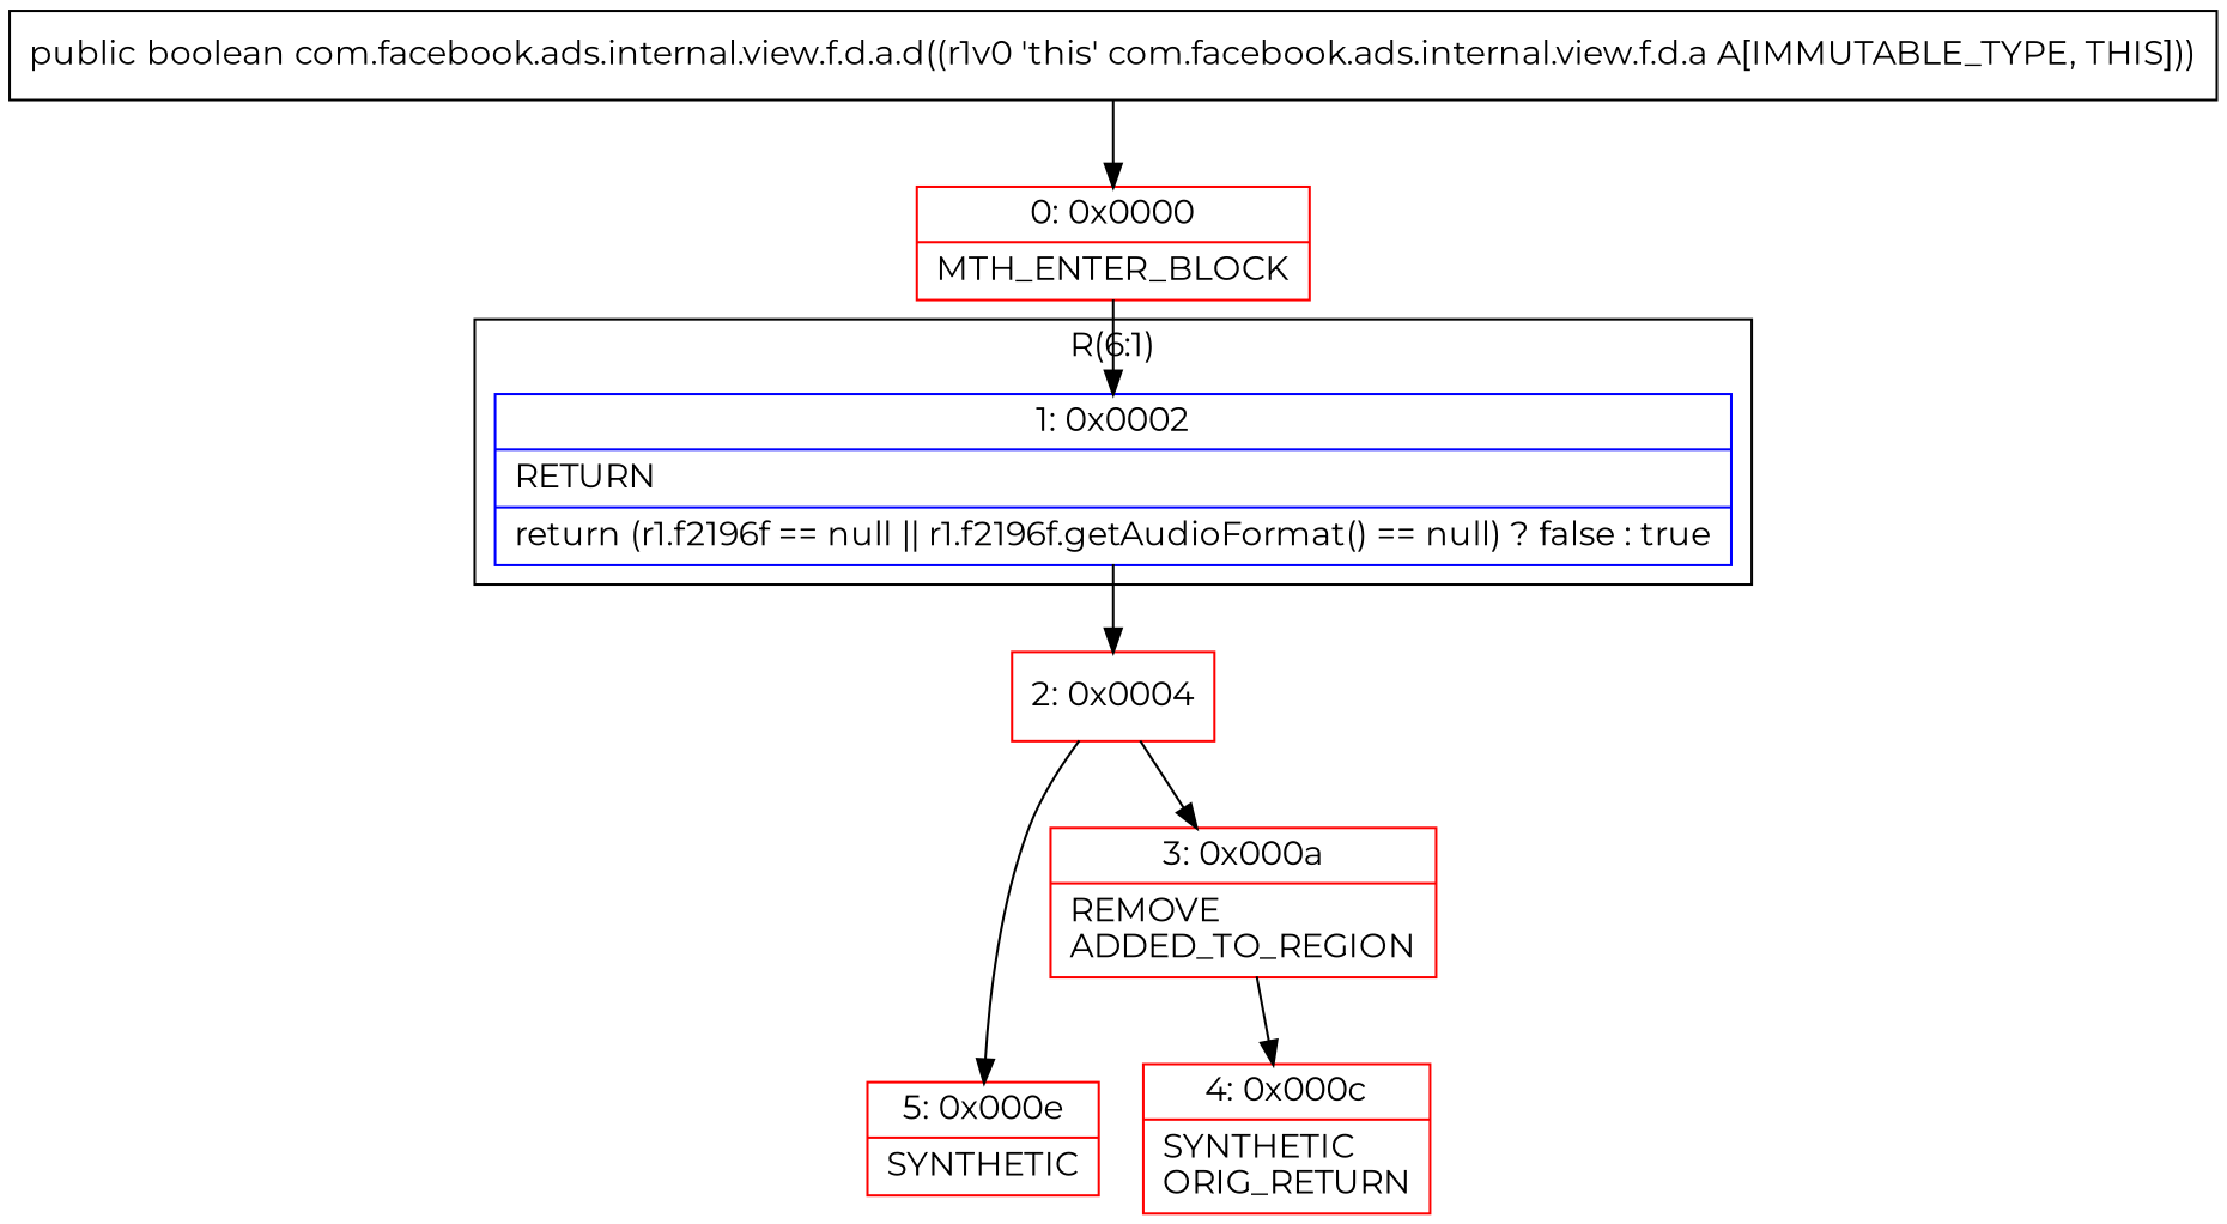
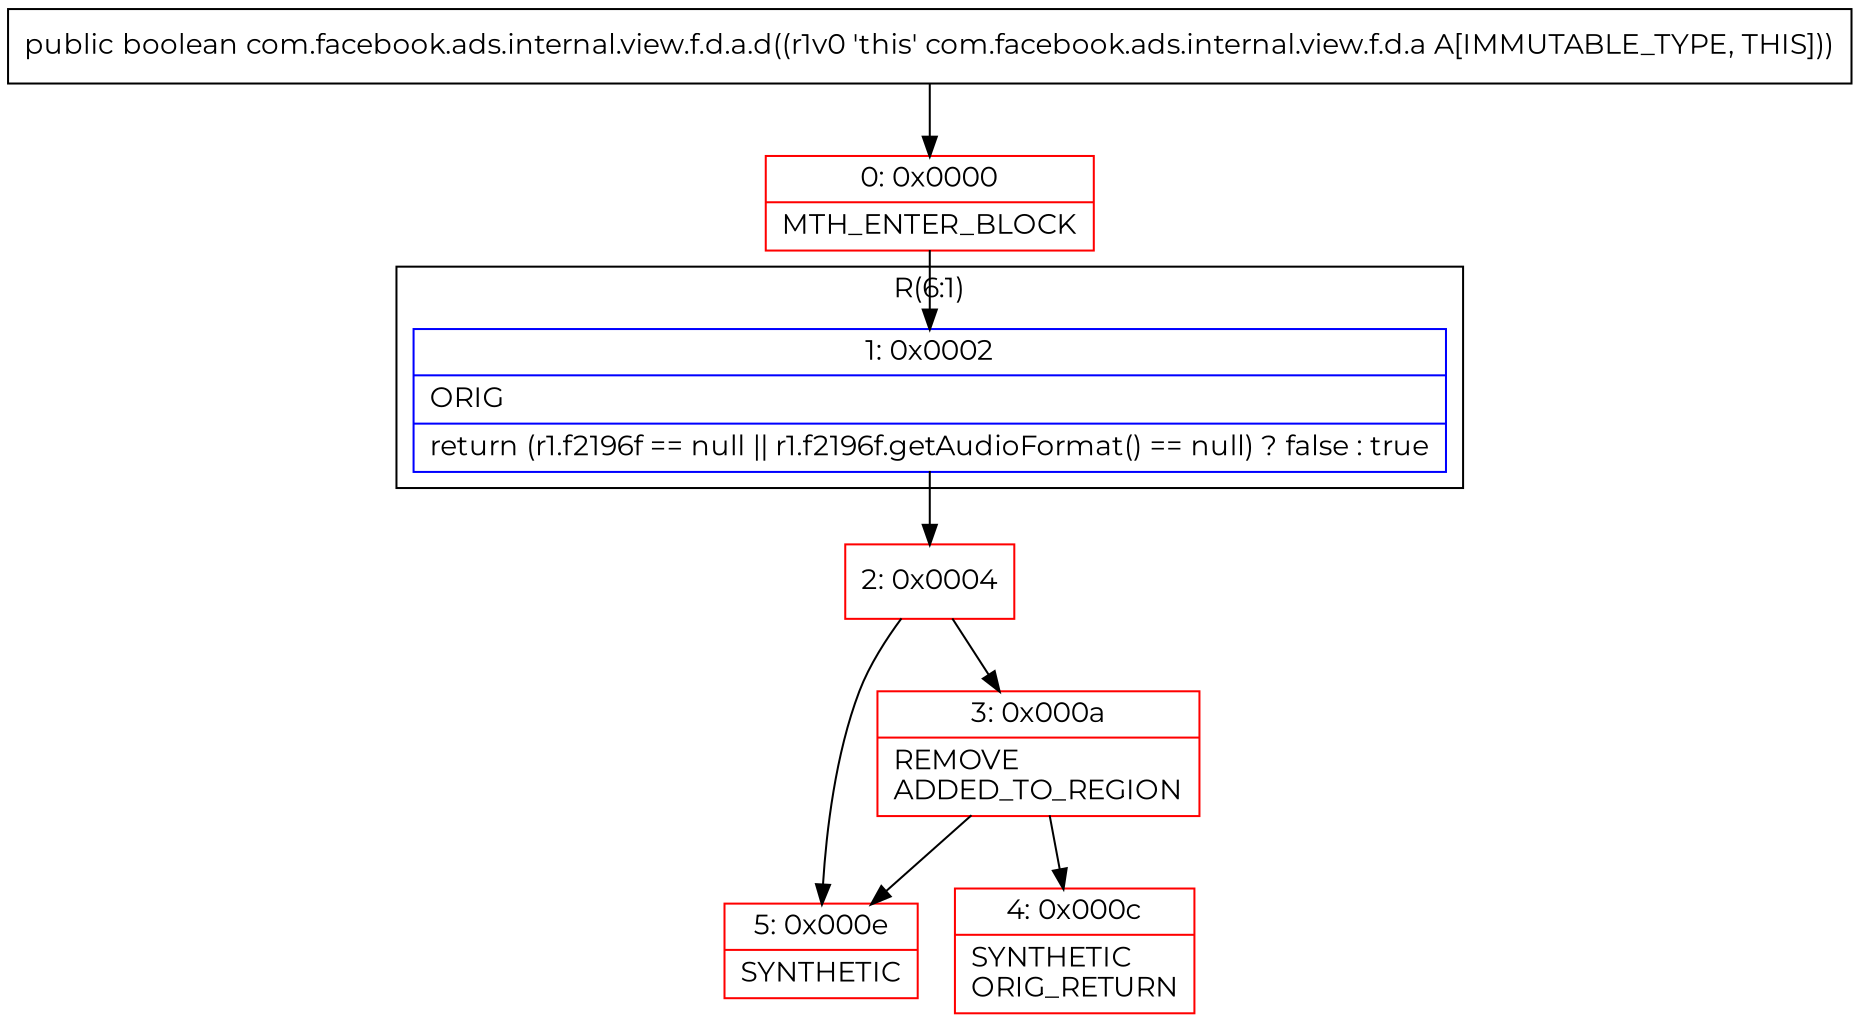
  digraph {
    fontname=Montserrat
    node [color=red fontname=Montserrat shape=record]
    edge [fontname=Montserrat]
-   n1 [color=blue label="{1\:\ 0x0002|RETURN\l|return (r1.f2196f == null \|\| r1.f2196f.getAudioFormat() == null) ? false : true\l}"]
+   n1 [color=blue label="{1\:\ 0x0002|ORIG\l|return (r1.f2196f == null \|\| r1.f2196f.getAudioFormat() == null) ? false : true\l}"]
    n2 [label="{2\:\ 0x0004}"]
    n3 [label="{5\:\ 0x000e|SYNTHETIC\l}"]
    n4 [label="{3\:\ 0x000a|REMOVE\lADDED_TO_REGION\l}"]
    n5 [label="{0\:\ 0x0000|MTH_ENTER_BLOCK\l}"]
    n6 [label="{4\:\ 0x000c|SYNTHETIC\lORIG_RETURN\l}"]
    n7 [label="{public boolean com.facebook.ads.internal.view.f.d.a.d((r1v0 'this' com.facebook.ads.internal.view.f.d.a A[IMMUTABLE_TYPE, THIS])) }" color=""]
    subgraph cluster_1 {
      label="R(6:1)"
      n1
    }
    n1 -> n2
    n2 -> n3
    n2 -> n4
+   n4 -> n3
    n4 -> n6
    n5 -> n1
    n7 -> n5
  }
